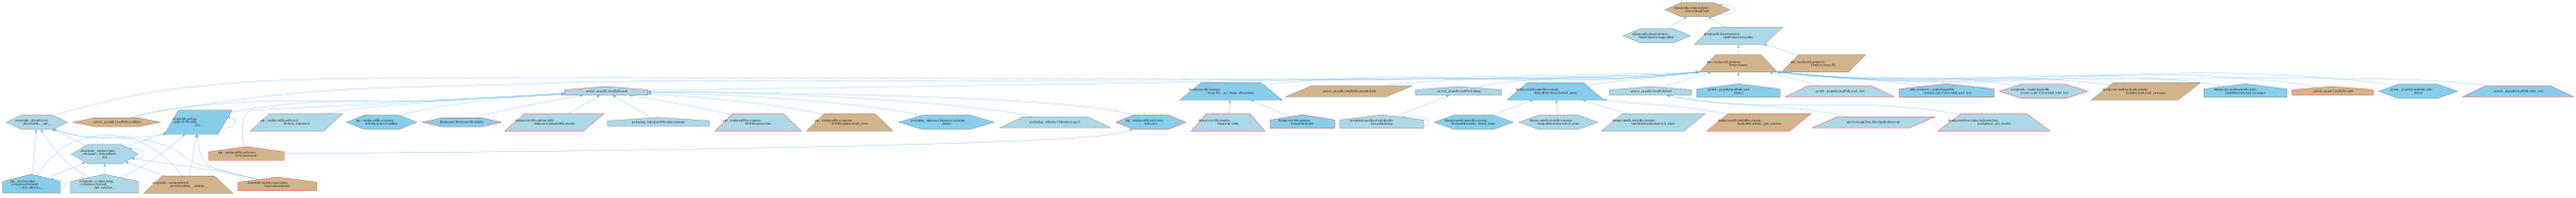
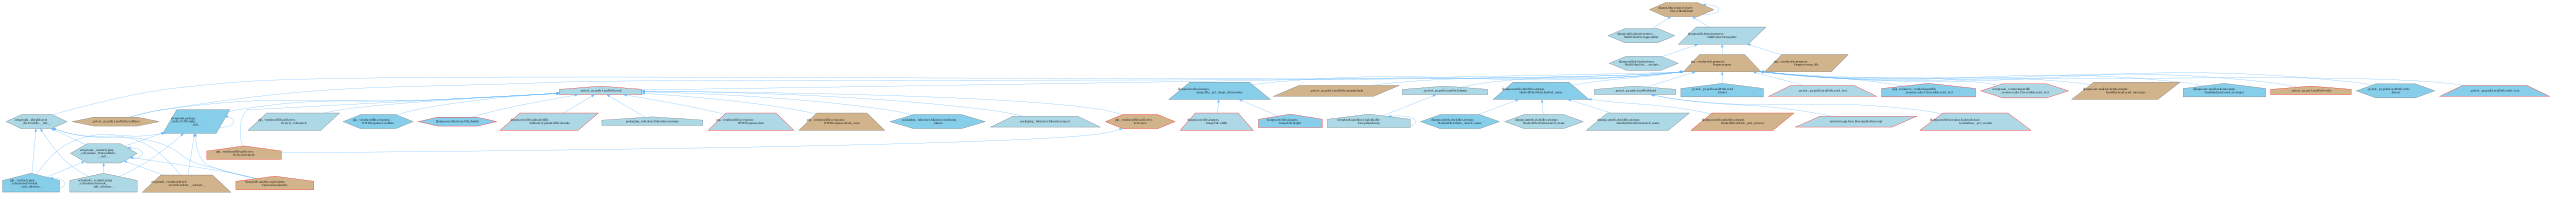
  digraph {
    fontname="Playfair Display"
    rankdir=TB
    node [color=grey40 fillcolor=lightblue fontname="Playfair Display" fontsize=10 shape=hexagon style=filled]
    edge [color=steelblue1 dir=back fontname="Playfair Display" fontsize=10 labelfontname=Helvetica labelfontsize=10 style=solid]
    n1 [color=gray40 fillcolor=tan fontcolor=black height=0.2 label="django.http.request.Query\lDict.setlistdefault" width=0.4]
    n2 [height=0.2 label="django.utils.datastructures.\lMultiValueDict.appendlist" width=0.4]
    n3 [height=0.2 label="django.utils.datastructures.\lMultiValueDict.update" shape=parallelogram width=0.4]
+   n4 [height=0.2 label="django.utils.datastructures.\lMultiValueDict.__setstate__" width=0.4]
    n5 [fillcolor=tan height=0.2 label="pip._vendor.rich.progress.\lProgress.open" shape=trapezium width=0.4]
    n6 [fillcolor=tan height=0.2 label="pip._vendor.rich.progress.\lProgress.wrap_file" shape=parallelogram width=0.4]
    n7 [height=0.2 label="setuptools._distutils.text\l_file.TextFile.__init__" width=0.4]
    n8 [fillcolor=skyblue height=0.2 label="django.core.files.images.\lImageFile._get_image_dimensions" shape=trapezium width=0.4]
    n9 [fillcolor=tan height=0.2 label="_pytest._py.path.LocalPath.computehash" shape=parallelogram width=0.4]
    n10 [height=0.2 label="_pytest._py.path.LocalPath.dump" shape=house width=0.4]
    n11 [fillcolor=skyblue height=0.2 label="django.contrib.staticfiles.storage.\lHashedFilesMixin.hashed_name" shape=trapezium width=0.4]
    n12 [height=0.2 label="_pytest._py.path.LocalPath.load" shape=house width=0.4]
    n13 [color=red height=0.2 label="_pytest._py.path.LocalPath.read" shape=house width=0.4]
    n14 [fillcolor=tan height=0.2 label="_pytest._py.path.LocalPath.readlines" width=0.4]
    n15 [fillcolor=skyblue height=0.2 label="_pytest._py.path.LocalPath.read\l_binary" shape=house width=0.4]
    n16 [color=red height=0.2 label="_pytest._py.path.LocalPath.read_text" shape=trapezium width=0.4]
    n17 [color=red fillcolor=skyblue height=0.2 label="pkg_resources._vendor.importlib\l_resources.abc.Traversable.read_text" shape=house width=0.4]
    n18 [color=red height=0.2 label="setuptools._vendor.importlib\l_resources.abc.Traversable.read_text" width=0.4]
    n19 [fillcolor=tan height=0.2 label="django.core.mail.backends.console.\lEmailBackend.send_messages" shape=parallelogram width=0.4]
    n20 [fillcolor=skyblue height=0.2 label="django.core.mail.backends.smtp.\lEmailBackend.send_messages" shape=house width=0.4]
    n21 [color=red fillcolor=tan height=0.2 label="_pytest._py.get.LocalPath.write" shape=house width=0.4]
    n22 [fillcolor=skyblue height=0.2 label="_pytest._py.path.LocalPath.write\l_binary" width=0.4]
    n23 [color=red fillcolor=skyblue height=0.2 label="_pytest._py.path.LocalPath.write_text" shape=trapezium width=0.4]
    n24 [height=0.2 label="setuptools._vendor.typing\l_extensions._ProtocolMeta.\l__init__" width=0.4]
    n25 [fillcolor=skyblue height=0.2 label="pip._vendor.typing\l_extensions.Protocol.\l__init_subclass__" shape=house width=0.4]
    n26 [height=0.2 label="setuptools._vendor.typing\l_extensions.Protocol._\l_init_subclass__" shape=house width=0.4]
    n27 [fillcolor=tan height=0.2 label="setuptools._vendor.ordered\l_set.OrderedSet.__setstate__" shape=trapezium width=0.4]
    n28 [color=red fillcolor=tan height=0.2 label="django.db.models.expressions.\lExpression.identity" shape=house width=0.4]
    n29 [color=red fillcolor=skyblue height=0.2 label="django.core.files.images.\lImageFile.height" shape=house width=0.4]
    n30 [color=red height=0.2 label="django.core.files.images.\lImageFile.width" shape=trapezium width=0.4]
    n31 [height=0.2 label="setuptools.sandbox.Unpickleable\lException.dump" shape=house width=0.4]
    n32 [color=red fillcolor=tan height=0.2 label="django.contrib.staticfiles.storage.\lHashedFilesMixin._post_process" shape=parallelogram width=0.4]
    n33 [fillcolor=skyblue height=0.2 label="django.contrib.staticfiles.storage.\lHashedFilesMixin._stored_name" width=0.4]
    n34 [height=0.2 label="django.contrib.staticfiles.storage.\lHashedFilesMixin.stored_name" width=0.4]
    n35 [height=0.2 label="django.contrib.staticfiles.storage.\lManifestFilesMixin.stored_name" shape=parallelogram width=0.4]
    n36 [color=red height=0.2 label="django.contrib.sessions.backends.base.\lSessionBase._get_session" shape=trapezium width=0.4]
    n37 [color=red height=0.2 label="gunicorn.app.base.BaseApplication.wsgi" shape=parallelogram width=0.4]
    n38 [fillcolor=skyblue height=0.2 label="setuptools.package\l_index.PyPIConfig._\l_init__" shape=parallelogram width=0.4]
    n39 [color=red fillcolor=skyblue height=0.2 label="django.core.files.base.File.chunks" width=0.4]
    n40 [color=red height=0.2 label="django.core.files.uploadedfile.\lInMemoryUploadedFile.chunks" shape=parallelogram width=0.4]
    n41 [height=0.2 label="packaging._tokenizer.Tokenizer.consume" shape=house width=0.4]
    n42 [color=red height=0.2 label="pip._vendor.urllib3.response.\lHTTPResponse.data" shape=trapezium width=0.4]
    n43 [fillcolor=tan height=0.2 label="pip._vendor.urllib3.response.\lHTTPResponse.drain_conn" shape=trapezium width=0.4]
    n44 [fillcolor=skyblue height=0.2 label="packaging._tokenizer.Tokenizer.enclosing\l_tokens" width=0.4]
    n45 [height=0.2 label="packaging._tokenizer.Tokenizer.expect" shape=trapezium width=0.4]
    n46 [color=red fillcolor=tan height=0.2 label="pip._vendor.urllib3.util.retry.\lRetry.increment" shape=house width=0.4]
    n47 [height=0.2 label="pip._vendor.urllib3.util.retry.\lRetry.is_exhausted" shape=parallelogram width=0.4]
-   n48 [color=red fillcolor=skyblue height=0.2 label="pip._vendor.urllib3.util.retry.\lRetry.new" width=0.4]
+   n48 [color=red fillcolor=tan height=0.2 label="pip._vendor.urllib3.util.retry.\lRetry.new" width=0.4]
    n49 [fillcolor=skyblue height=0.2 label="pip._vendor.urllib3.response.\lHTTPResponse.readinto" width=0.4]
    n1 -> n1
    n1 -> n2
    n1 -> n3
+   n3 -> n4
    n3 -> n5
    n3 -> n6
    n5 -> n7
    n5 -> n8
    n5 -> n9
    n5 -> n10
    n5 -> n11
    n5 -> n12
    n5 -> n13
    n5 -> n14
    n5 -> n15
    n5 -> n16
    n5 -> n17
    n5 -> n18
    n5 -> n19
    n5 -> n20
    n5 -> n21
    n5 -> n22
    n5 -> n23
    n7 -> n24
    n7 -> n25
    n7 -> n26
    n7 -> n27
    n7 -> n28
    n8 -> n29
    n8 -> n30
    n10 -> n31
    n11 -> n32
    n11 -> n33
    n11 -> n34
    n11 -> n35
    n12 -> n36
    n12 -> n37
    n13 -> n14
    n13 -> n38
    n13 -> n39
    n13 -> n40
    n13 -> n41
    n13 -> n42
    n13 -> n43
    n13 -> n44
    n13 -> n45
    n13 -> n46
    n13 -> n47
    n13 -> n48
    n13 -> n49
    n24 -> n24
    n24 -> n25
    n24 -> n26
    n24 -> n27
    n24 -> n28
    n25 -> n25
    n31 -> n31
    n38 -> n24
    n38 -> n25
    n38 -> n26
    n38 -> n27
    n38 -> n28
    n38 -> n38
    n48 -> n46
  }
